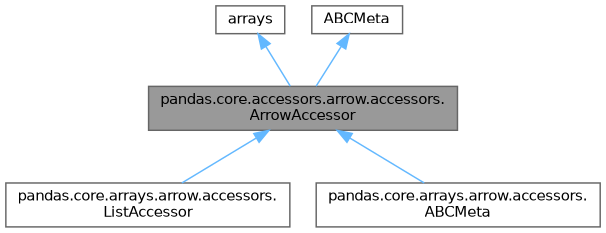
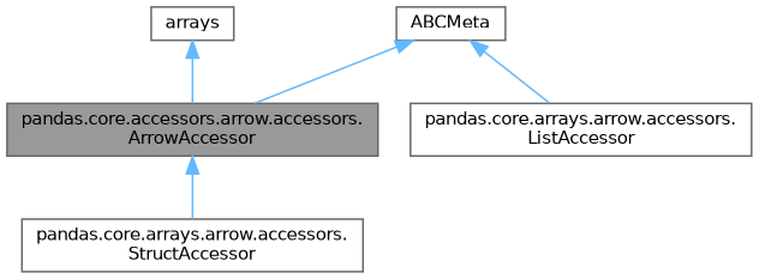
  digraph {
    rankdir=TB
    node [color=gray40 fillcolor=white fontname=Helvetica fontsize=10 shape=box style=filled]
    edge [color=steelblue1 dir=back fontname=Helvetica fontsize=10 labelfontname=Helvetica labelfontsize=10 style=solid]
    n1 [fillcolor=grey60 fontcolor=black height=0.2 label="pandas.core.accessors.arrow.accessors.\lArrowAccessor" width=0.4]
    n2 [height=0.2 label="pandas.core.arrays.arrow.accessors.\lListAccessor" width=0.4]
-   n3 [height=0.2 label="pandas.core.arrays.arrow.accessors.\lABCMeta" width=0.4]
+   n3 [height=0.2 label="pandas.core.arrays.arrow.accessors.\lStructAccessor" width=0.4]
    n4 [height=0.2 label=arrays width=0.4]
    n5 [height=0.2 label=ABCMeta width=0.4]
-   n1 -> n2
+   n5 -> n2
    n1 -> n3
    n4 -> n1
    n5 -> n1
  }
